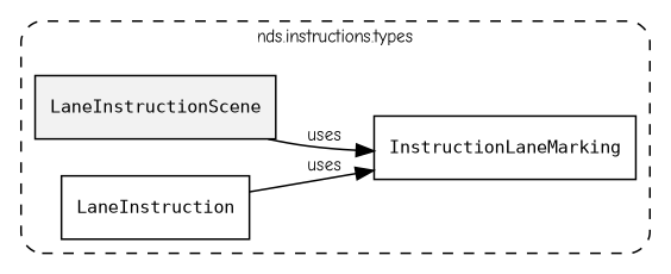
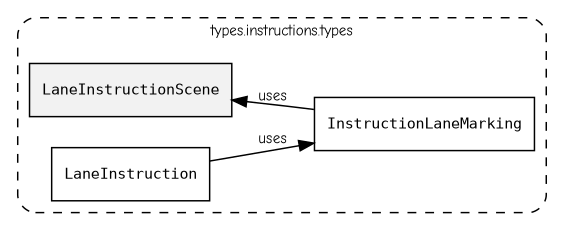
  digraph {
    fontname="Comic Neue"
    fontsize=10
    rankdir=LR
    node [fontname="Comic Neue" fontsize=10 shape=box]
    edge [fontname="Comic Neue" fontsize=10]
    n1 [fillcolor="#0000000D" label=<<font face="monospace"><table align="center" border="0" cellspacing="0" cellpadding="0"><tr><td href="../../../content/packages/nds.instructions.types.html#Structure-LaneInstructionScene" title="Structure defined in nds.instructions.types">LaneInstructionScene</td></tr></table></font>> style=filled]
    n2 [label=<<font face="monospace"><table align="center" border="0" cellspacing="0" cellpadding="0"><tr><td href="../../../content/packages/nds.instructions.types.html#Bitmask-InstructionLaneMarking" title="Bitmask defined in nds.instructions.types">InstructionLaneMarking</td></tr></table></font>>]
    n3 [label=<<font face="monospace"><table align="center" border="0" cellspacing="0" cellpadding="0"><tr><td href="../../../content/packages/nds.instructions.types.html#Structure-LaneInstruction" title="Structure defined in nds.instructions.types">LaneInstruction</td></tr></table></font>>]
    subgraph cluster_1 {
-     label="nds.instructions.types"
+     label="types.instructions.types"
      style="dashed, rounded"
      n1
      n2
      n3
    }
-   n1 -> n2 [label=uses]
+   n2 -> n1 [label=uses]
    n3 -> n2 [label=uses]
  }
